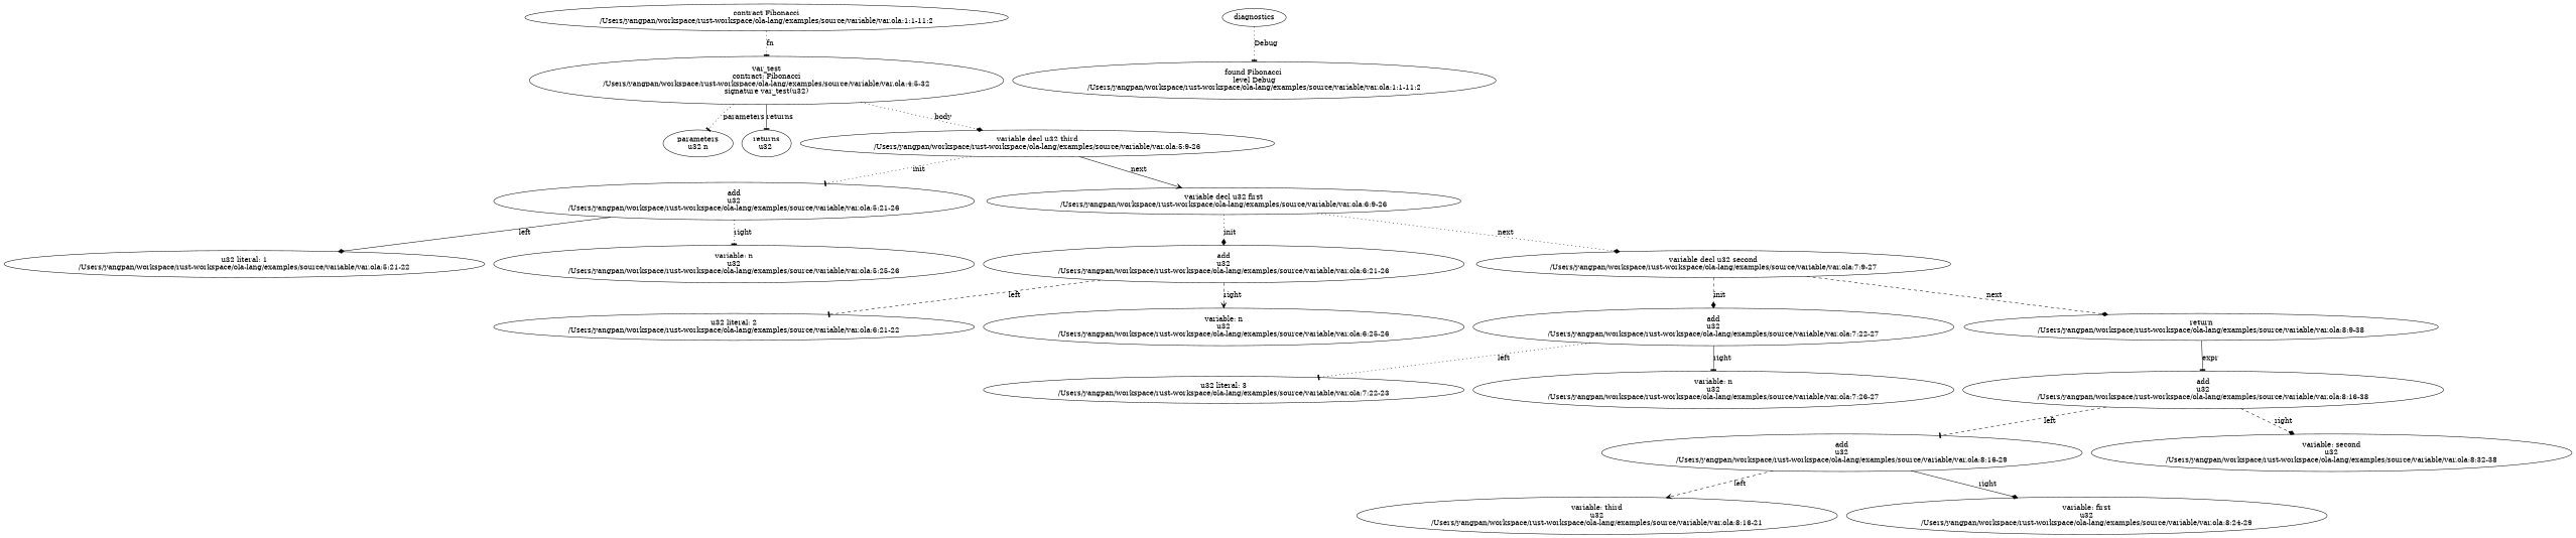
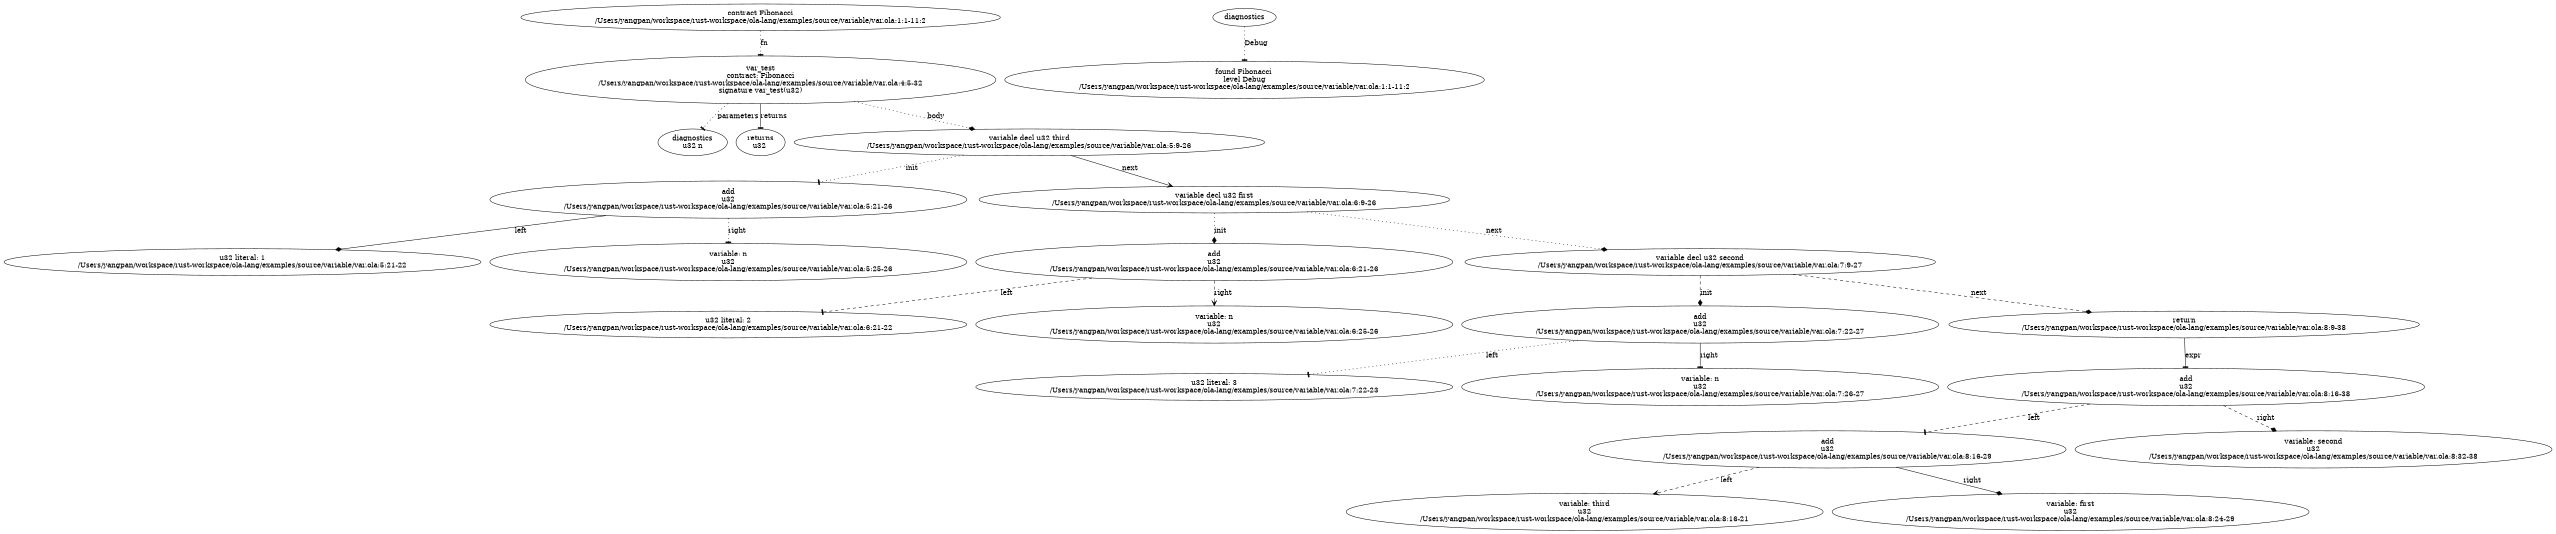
  strict digraph {
    edge [arrowhead=tee style=dotted]
    n1 [label="contract Fibonacci\n/Users/yangpan/workspace/rust-workspace/ola-lang/examples/source/variable/var.ola:1:1-11:2"]
    n2 [label="var_test\ncontract: Fibonacci\n/Users/yangpan/workspace/rust-workspace/ola-lang/examples/source/variable/var.ola:4:5-32\nsignature var_test(u32)"]
-   n3 [label="parameters\nu32 n"]
+   n3 [label="diagnostics\nu32 n"]
    n4 [label="returns\nu32 "]
    n5 [label="variable decl u32 third\n/Users/yangpan/workspace/rust-workspace/ola-lang/examples/source/variable/var.ola:5:9-26"]
    n6 [label="add\nu32\n/Users/yangpan/workspace/rust-workspace/ola-lang/examples/source/variable/var.ola:5:21-26"]
    n7 [label="variable decl u32 first\n/Users/yangpan/workspace/rust-workspace/ola-lang/examples/source/variable/var.ola:6:9-26"]
    n8 [label="u32 literal: 1\n/Users/yangpan/workspace/rust-workspace/ola-lang/examples/source/variable/var.ola:5:21-22"]
    n9 [label="variable: n\nu32\n/Users/yangpan/workspace/rust-workspace/ola-lang/examples/source/variable/var.ola:5:25-26"]
    n10 [label="add\nu32\n/Users/yangpan/workspace/rust-workspace/ola-lang/examples/source/variable/var.ola:6:21-26"]
    n11 [label="variable decl u32 second\n/Users/yangpan/workspace/rust-workspace/ola-lang/examples/source/variable/var.ola:7:9-27"]
    n12 [label="u32 literal: 2\n/Users/yangpan/workspace/rust-workspace/ola-lang/examples/source/variable/var.ola:6:21-22"]
    n13 [label="variable: n\nu32\n/Users/yangpan/workspace/rust-workspace/ola-lang/examples/source/variable/var.ola:6:25-26"]
    n14 [label="add\nu32\n/Users/yangpan/workspace/rust-workspace/ola-lang/examples/source/variable/var.ola:7:22-27"]
    n15 [label="return\n/Users/yangpan/workspace/rust-workspace/ola-lang/examples/source/variable/var.ola:8:9-38"]
    n16 [label="u32 literal: 3\n/Users/yangpan/workspace/rust-workspace/ola-lang/examples/source/variable/var.ola:7:22-23"]
    n17 [label="variable: n\nu32\n/Users/yangpan/workspace/rust-workspace/ola-lang/examples/source/variable/var.ola:7:26-27"]
    n18 [label="add\nu32\n/Users/yangpan/workspace/rust-workspace/ola-lang/examples/source/variable/var.ola:8:16-38"]
    n19 [label="add\nu32\n/Users/yangpan/workspace/rust-workspace/ola-lang/examples/source/variable/var.ola:8:16-29"]
    n20 [label="variable: second\nu32\n/Users/yangpan/workspace/rust-workspace/ola-lang/examples/source/variable/var.ola:8:32-38"]
    n21 [label="variable: third\nu32\n/Users/yangpan/workspace/rust-workspace/ola-lang/examples/source/variable/var.ola:8:16-21"]
    n22 [label="variable: first\nu32\n/Users/yangpan/workspace/rust-workspace/ola-lang/examples/source/variable/var.ola:8:24-29"]
    n23 [label="found Fibonacci \nlevel Debug\n/Users/yangpan/workspace/rust-workspace/ola-lang/examples/source/variable/var.ola:1:1-11:2"]
    diagnostics
    n1 -> n2 [label=fn]
    n2 -> n3 [label=parameters]
    n2 -> n4 [label=returns style=solid]
    n2 -> n5 [arrowhead=diamond label=body]
    n5 -> n6 [label=init]
    n5 -> n7 [arrowhead=vee label=next style=solid]
    n6 -> n8 [arrowhead=diamond label=left style=solid]
    n6 -> n9 [label=right]
    n7 -> n10 [arrowhead=diamond label=init]
    n7 -> n11 [arrowhead=diamond label=next]
    n10 -> n12 [label=left style=dashed]
    n10 -> n13 [arrowhead=vee label=right style=dashed]
    n11 -> n14 [arrowhead=diamond label=init style=dashed]
    n11 -> n15 [arrowhead=diamond label=next style=dashed]
    n14 -> n16 [label=left]
    n14 -> n17 [label=right style=solid]
    n15 -> n18 [label=expr style=solid]
    n18 -> n19 [label=left style=dashed]
    n18 -> n20 [arrowhead=diamond label=right style=dashed]
    n19 -> n21 [arrowhead=vee label=left style=dashed]
    n19 -> n22 [arrowhead=diamond label=right style=solid]
    diagnostics -> n23 [label=Debug]
  }
